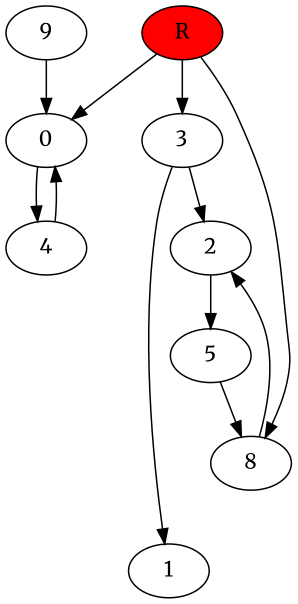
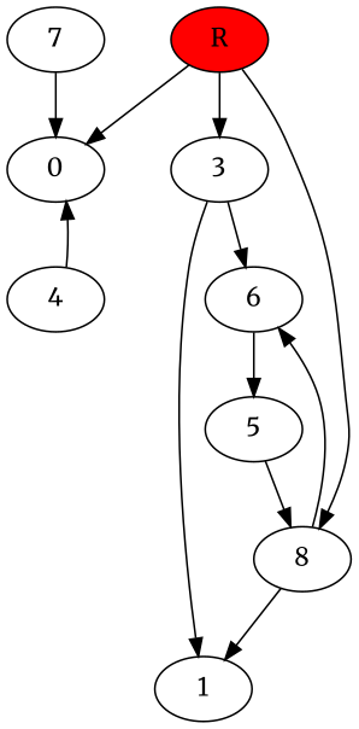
  digraph {
    fontname=Merriweather
    node [fontname=Merriweather]
    edge [fontname=Merriweather]
    n1 [label=0]
    4
    3
    1
-   6 [label=2]
+   6
    5
    8
-   7 [label=9]
+   7
    R [fillcolor="#ff0000" style=filled]
-   n1 -> 4
    4 -> n1
    3 -> 1
    3 -> 6
    6 -> 5
    5 -> 8
+   8 -> 1
    8 -> 6
    7 -> n1
    R -> n1
    R -> 3
    R -> 8
  }
